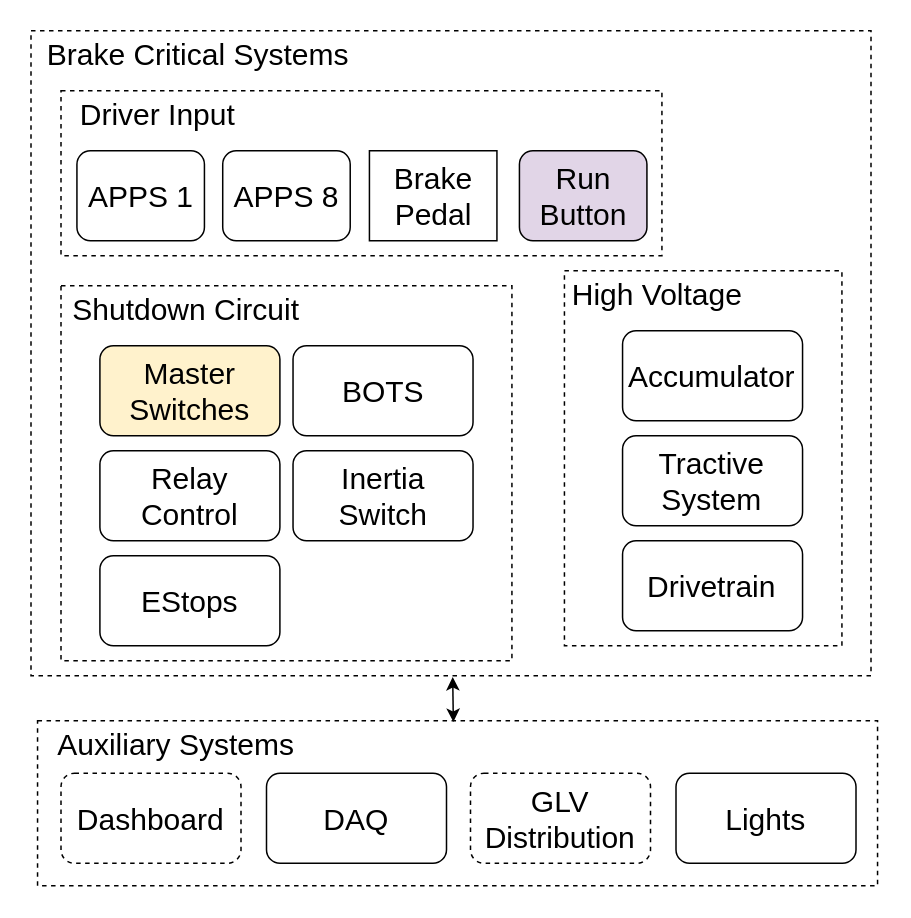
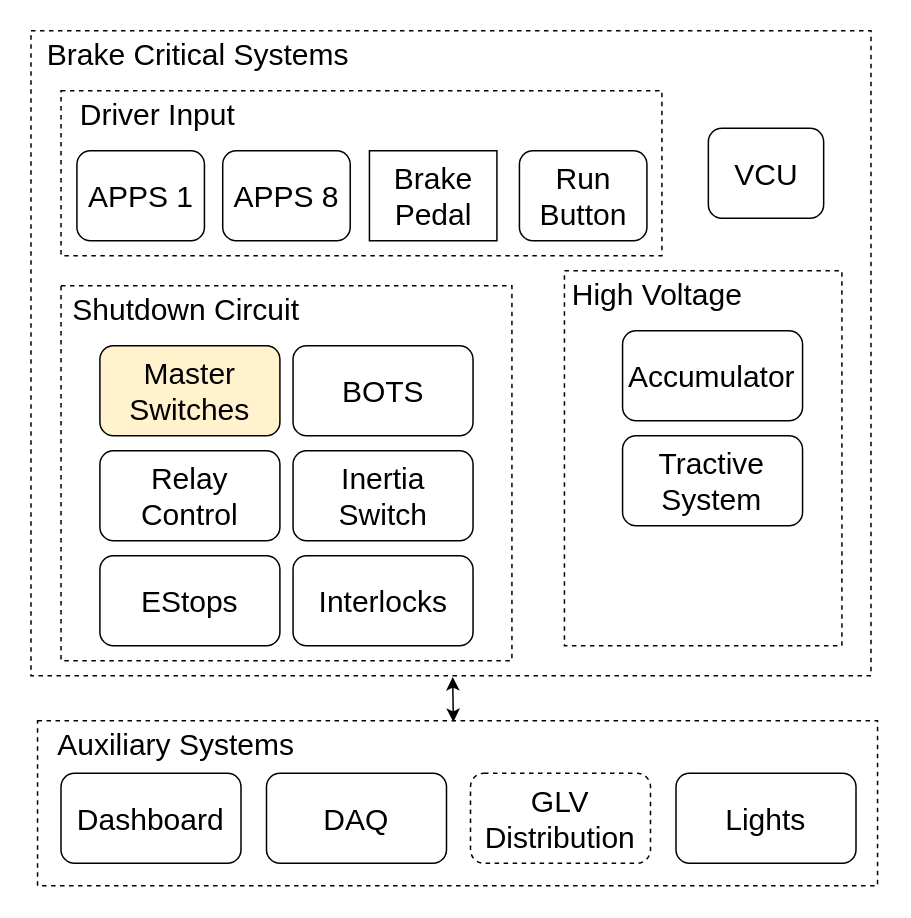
  <mxCell id="0" />
  <mxCell id="1" parent="0" />
  <mxCell id="2" value="" style="verticalLabelPosition=bottom;verticalAlign=top;html=1;shape=mxgraph.basic.rect;fillColor2=none;strokeWidth=1;size=20;indent=5;dashed=1;" parent="1" vertex="1"><mxGeometry x="24.37" y="480" width="560" height="110" as="geometry" /></mxCell>
  <mxCell id="3" value="" style="verticalLabelPosition=bottom;verticalAlign=top;html=1;shape=mxgraph.basic.rect;fillColor2=none;strokeWidth=1;size=20;indent=5;dashed=1;" parent="1" vertex="1"><mxGeometry x="20" y="20" width="560" height="430" as="geometry" /></mxCell>
  <mxCell id="4" value="" style="rounded=0;whiteSpace=wrap;html=1;fontSize=20;dashed=1;" parent="1" vertex="1"><mxGeometry x="375.62" y="180" width="185" height="250" as="geometry" /></mxCell>
  <mxCell id="5" value="&lt;div&gt;Brake Critical Systems&lt;/div&gt;" style="text;html=1;strokeColor=none;fillColor=none;align=left;verticalAlign=middle;whiteSpace=wrap;rounded=0;fontSize=20;" parent="1" vertex="1"><mxGeometry x="29.38" y="20" width="340" height="30" as="geometry" /></mxCell>
- <mxCell id="6" value="Drivetrain" style="rounded=1;whiteSpace=wrap;html=1;fontSize=20;" parent="1" vertex="1"><mxGeometry x="414.37" y="360" width="120" height="60" as="geometry" /></mxCell>
  <mxCell id="7" value="" style="rounded=0;whiteSpace=wrap;html=1;fontSize=20;dashed=1;" parent="1" vertex="1"><mxGeometry x="40" y="60" width="400.62" height="110" as="geometry" /></mxCell>
  <mxCell id="8" value="&lt;div&gt;Driver Input&lt;br&gt;&lt;/div&gt;" style="text;html=1;strokeColor=none;fillColor=none;align=left;verticalAlign=middle;whiteSpace=wrap;rounded=0;dashed=1;fontSize=20;" parent="1" vertex="1"><mxGeometry x="50.62" y="60" width="120" height="30" as="geometry" /></mxCell>
  <mxCell id="9" value="&lt;div&gt;APPS 1&lt;/div&gt;" style="rounded=1;whiteSpace=wrap;html=1;fontSize=20;" parent="1" vertex="1"><mxGeometry x="50.62" y="100" width="85" height="60" as="geometry" /></mxCell>
  <mxCell id="10" value="&lt;div&gt;APPS 8&lt;/div&gt;" style="rounded=1;whiteSpace=wrap;html=1;fontSize=20;" parent="1" vertex="1"><mxGeometry x="147.81" y="100" width="85" height="60" as="geometry" /></mxCell>
  <mxCell id="11" value="Brake Pedal" style="whiteSpace=wrap;html=1;fontSize=20;rounded=0;" parent="1" vertex="1"><mxGeometry x="245.62" y="100" width="85" height="60" as="geometry" /></mxCell>
  <mxCell id="12" value="" style="rounded=0;whiteSpace=wrap;html=1;fontSize=20;dashed=1;" parent="1" vertex="1"><mxGeometry x="40" y="190" width="300.62" height="250" as="geometry" /></mxCell>
  <mxCell id="13" value="&lt;div&gt;Accumulator&lt;/div&gt;" style="rounded=1;whiteSpace=wrap;html=1;fontSize=20;" parent="1" vertex="1"><mxGeometry x="414.37" y="220" width="120" height="60" as="geometry" /></mxCell>
  <mxCell id="14" value="Shutdown Circuit" style="text;html=1;strokeColor=none;fillColor=none;align=left;verticalAlign=middle;whiteSpace=wrap;rounded=0;fontSize=20;" parent="1" vertex="1"><mxGeometry x="46.25" y="190" width="185" height="30" as="geometry" /></mxCell>
  <mxCell id="15" value="BOTS" style="rounded=1;whiteSpace=wrap;html=1;fontSize=20;" parent="1" vertex="1"><mxGeometry x="194.69" y="230" width="120" height="60" as="geometry" /></mxCell>
  <mxCell id="16" value="&lt;div&gt;EStops&lt;/div&gt;" style="rounded=1;whiteSpace=wrap;html=1;fontSize=20;" parent="1" vertex="1"><mxGeometry x="65.94" y="370" width="120" height="60" as="geometry" /></mxCell>
  <mxCell id="17" value="&lt;div&gt;Master&lt;/div&gt;&lt;div&gt;Switches&lt;/div&gt;" style="rounded=1;whiteSpace=wrap;html=1;fontSize=20;fillColor=#fff2cc;" parent="1" vertex="1"><mxGeometry x="65.94" y="230" width="120" height="60" as="geometry" /></mxCell>
  <mxCell id="18" value="Tractive System" style="rounded=1;whiteSpace=wrap;html=1;fontSize=20;" parent="1" vertex="1"><mxGeometry x="414.37" y="290" width="120" height="60" as="geometry" /></mxCell>
- <mxCell id="19" value="Dashboard" style="rounded=1;whiteSpace=wrap;html=1;fontSize=20;dashed=1;" parent="1" vertex="1"><mxGeometry x="40" y="515" width="120" height="60" as="geometry" /></mxCell>
+ <mxCell id="19" value="Dashboard" style="rounded=1;whiteSpace=wrap;html=1;fontSize=20;" parent="1" vertex="1"><mxGeometry x="40" y="515" width="120" height="60" as="geometry" /></mxCell>
  <mxCell id="20" value="&lt;div&gt;DAQ&lt;/div&gt;" style="rounded=1;whiteSpace=wrap;html=1;fontSize=20;" parent="1" vertex="1"><mxGeometry x="177" y="515" width="120" height="60" as="geometry" /></mxCell>
  <mxCell id="21" value="&lt;div&gt;Relay&lt;/div&gt;&lt;div&gt;Control&lt;br&gt;&lt;/div&gt;" style="rounded=1;whiteSpace=wrap;html=1;strokeColor=#000000;fontSize=20;" parent="1" vertex="1"><mxGeometry x="65.94" y="300" width="120" height="60" as="geometry" /></mxCell>
  <mxCell id="22" value="&lt;div&gt;Inertia&lt;/div&gt;&lt;div&gt;Switch&lt;br&gt;&lt;/div&gt;" style="rounded=1;whiteSpace=wrap;html=1;strokeColor=#000000;fontSize=20;" parent="1" vertex="1"><mxGeometry x="194.69" y="300" width="120" height="60" as="geometry" /></mxCell>
- <mxCell id="23" value="Run Button" style="rounded=1;whiteSpace=wrap;html=1;fontSize=20;fillColor=#e1d5e7;" parent="1" vertex="1"><mxGeometry x="345.62" y="100" width="85" height="60" as="geometry" /></mxCell>
+ <mxCell id="23" value="Run Button" style="rounded=1;whiteSpace=wrap;html=1;fontSize=20;" parent="1" vertex="1"><mxGeometry x="345.62" y="100" width="85" height="60" as="geometry" /></mxCell>
  <mxCell id="24" value="Auxiliary Systems" style="text;html=1;strokeColor=none;fillColor=none;align=left;verticalAlign=middle;whiteSpace=wrap;rounded=0;fontSize=20;" parent="1" vertex="1"><mxGeometry x="35.62" y="480" width="340" height="30" as="geometry" /></mxCell>
  <mxCell id="25" value="" style="endArrow=classic;startArrow=classic;html=1;fontSize=20;curved=1;exitX=0.495;exitY=0.007;exitDx=0;exitDy=0;exitPerimeter=0;entryX=0.502;entryY=1.002;entryDx=0;entryDy=0;entryPerimeter=0;" parent="1" source="2" target="3" edge="1"><mxGeometry width="50" height="50" relative="1" as="geometry"><mxPoint x="260" y="450" as="sourcePoint" /><mxPoint x="310" y="400" as="targetPoint" /></mxGeometry></mxCell>
  <mxCell id="26" value="GLV Distribution" style="rounded=1;whiteSpace=wrap;html=1;fontSize=20;dashed=1;" parent="1" vertex="1"><mxGeometry x="313" y="515" width="120" height="60" as="geometry" /></mxCell>
  <mxCell id="27" value="High Voltage" style="text;html=1;strokeColor=none;fillColor=none;align=left;verticalAlign=middle;whiteSpace=wrap;rounded=0;fontSize=20;" parent="1" vertex="1"><mxGeometry x="379.37" y="180" width="185" height="30" as="geometry" /></mxCell>
+ <mxCell id="28" value="&lt;div&gt;VCU&lt;/div&gt;" style="rounded=1;whiteSpace=wrap;html=1;fontSize=20;" parent="1" vertex="1"><mxGeometry x="471.57" y="85" width="76.87" height="60" as="geometry" /></mxCell>
+ <mxCell id="29" value="Interlocks" style="rounded=1;whiteSpace=wrap;html=1;strokeColor=#000000;fontSize=20;" parent="1" vertex="1"><mxGeometry x="194.69" y="370" width="120" height="60" as="geometry" /></mxCell>
  <mxCell id="30" value="Lights" style="rounded=1;whiteSpace=wrap;html=1;fontSize=20;" vertex="1" parent="1"><mxGeometry x="450" y="515" width="120" height="60" as="geometry" /></mxCell>
